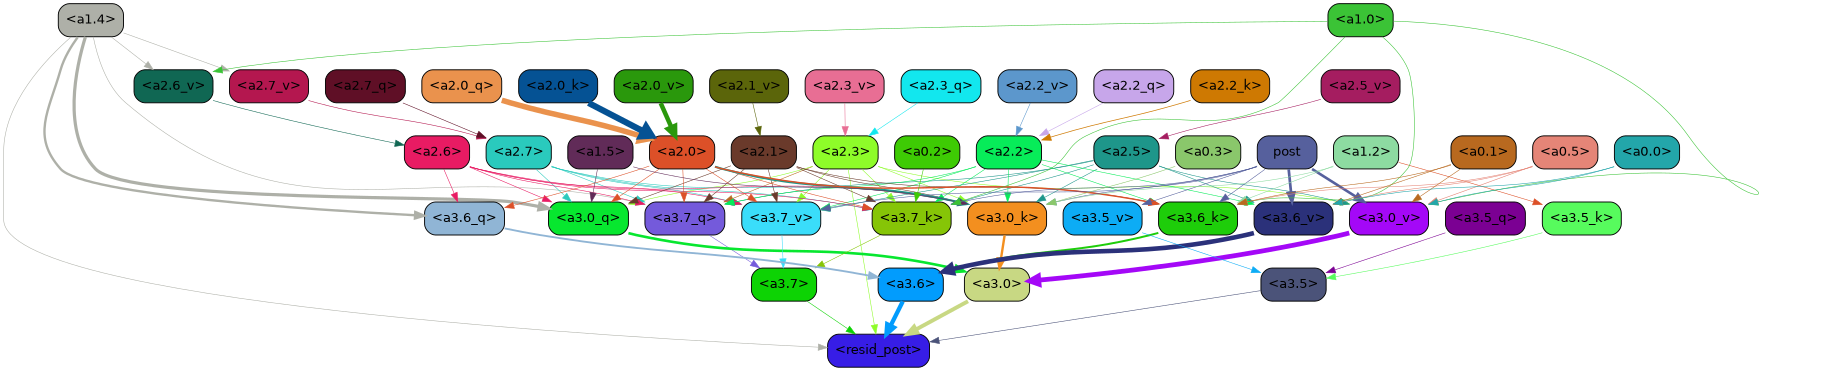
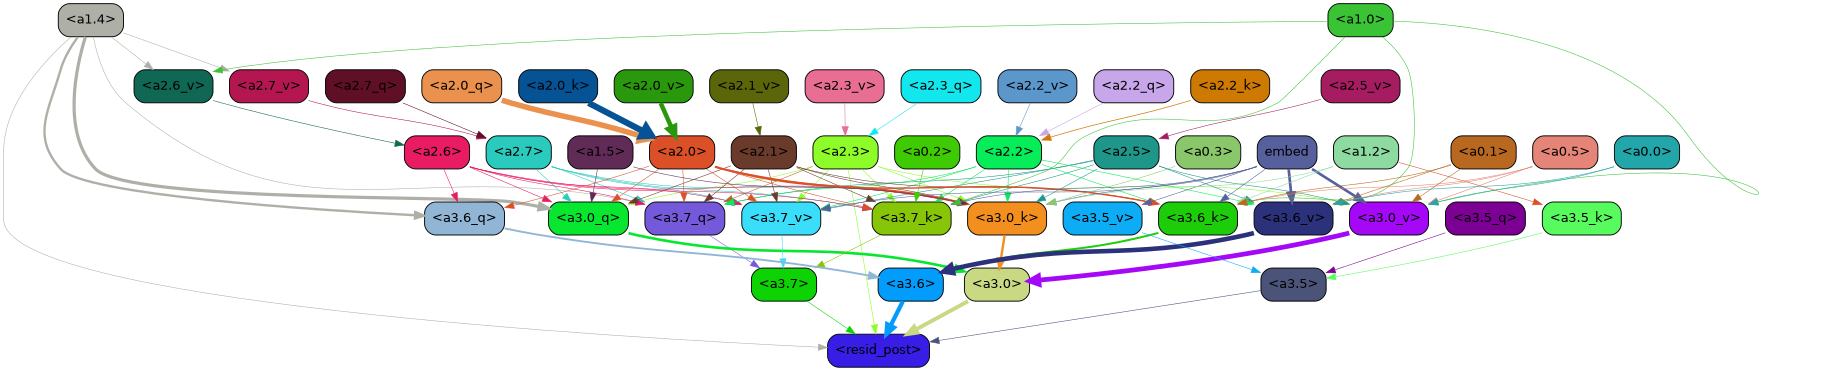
  strict digraph {
    splines=true
    node [color=black fontname=Helvetica shape=box style="filled, rounded"]
    edge [color="#dc5028" penwidth=0.6]
    "<a3.7>" [fillcolor="#0dd304"]
    "<resid_post>" [fillcolor="#371de6"]
    "<a3.6>" [fillcolor="#029cfd"]
    "<a3.5>" [fillcolor="#4b5379"]
    "<a3.0>" [fillcolor="#c8d883"]
    "<a2.3>" [fillcolor="#8efc29"]
    "<a3.7_q>" [fillcolor="#745adb"]
    "<a3.0_q>" [fillcolor="#07e72f"]
    "<a3.7_k>" [fillcolor="#86c507"]
    "<a3.0_k>" [fillcolor="#f38f1f"]
    "<a3.7_v>" [fillcolor="#3addfa"]
    "<a3.0_v>" [fillcolor="#a408f7"]
    "<a1.4>" [fillcolor="#aeb0a8"]
    "<a3.6_q>" [fillcolor="#90b5d5"]
    "<a2.7_v>" [fillcolor="#b4174f"]
    "<a2.6_v>" [fillcolor="#106753"]
    "<a2.7>" [fillcolor="#2acabd"]
    "<a2.6>" [fillcolor="#e81b63"]
    "<a3.5_q>" [fillcolor="#7b0093"]
    "<a3.6_k>" [fillcolor="#1ecd0a"]
    "<a3.5_k>" [fillcolor="#57fb5d"]
    "<a3.6_v>" [fillcolor="#2b317a"]
    "<a3.5_v>" [fillcolor="#0dacf5"]
    "<a2.5>" [fillcolor="#1e968a"]
    "<a2.2>" [fillcolor="#07ec59"]
    "<a2.1>" [fillcolor="#6a3a2b"]
    "<a2.0>" [fillcolor="#dc5028"]
    "<a1.5>" [fillcolor="#612b58"]
-   embed [fillcolor="#56609d" label=post]
+   embed [fillcolor="#56609d"]
    "<a1.2>" [fillcolor="#8ddba1"]
    "<a1.0>" [fillcolor="#3bc336"]
    "<a0.5>" [fillcolor="#e58577"]
    "<a0.1>" [fillcolor="#b8691f"]
    "<a0.3>" [fillcolor="#8ac76b"]
    "<a0.2>" [fillcolor="#3ecb04"]
    "<a0.0>" [fillcolor="#23a6aa"]
    "<a2.7_q>" [fillcolor="#5f0f26"]
    "<a2.3_q>" [fillcolor="#12e7ee"]
    "<a2.2_q>" [fillcolor="#c7a6ea"]
    "<a2.0_q>" [fillcolor="#ea924d"]
    "<a2.2_k>" [fillcolor="#ce7902"]
    "<a2.0_k>" [fillcolor="#055294"]
    "<a2.5_v>" [fillcolor="#a51d60"]
    "<a2.3_v>" [fillcolor="#e86e94"]
    "<a2.2_v>" [fillcolor="#5c97cc"]
    "<a2.1_v>" [fillcolor="#5b650a"]
    "<a2.0_v>" [fillcolor="#2a980c"]
    "<a3.7>" -> "<resid_post>" [color="#0dd304"]
    "<a3.6>" -> "<resid_post>" [color="#029cfd" penwidth=4.6696330308914185]
    "<a3.5>" -> "<resid_post>" [color="#4b5379"]
    "<a3.0>" -> "<resid_post>" [color="#c8d883" penwidth=4.282557368278503]
    "<a2.3>" -> "<resid_post>" [color="#8efc29"]
    "<a2.3>" -> "<a3.7_q>" [color="#b8691f"]
    "<a2.3>" -> "<a3.0_q>" [color="#8efc29"]
    "<a2.3>" -> "<a3.7_k>" [color="#8efc29"]
    "<a2.3>" -> "<a3.0_k>" [color="#8efc29"]
    "<a2.3>" -> "<a3.7_v>" [color="#8efc29"]
    "<a2.3>" -> "<a3.0_v>" [color="#8efc29"]
    "<a3.7_q>" -> "<a3.7>" [color="#745adb"]
    "<a3.0_q>" -> "<a3.0>" [color="#07e72f" penwidth=2.8638100624084473]
    "<a3.7_k>" -> "<a3.7>" [color="#86c507"]
    "<a3.0_k>" -> "<a3.0>" [color="#f38f1f" penwidth=2.6274144649505615]
    "<a3.7_v>" -> "<a3.7>" [color="#3addfa"]
    "<a3.0_v>" -> "<a3.0>" [color="#a408f7" penwidth=5.188832879066467]
    "<a1.4>" -> "<resid_post>" [color="#aeb0a8"]
    "<a1.4>" -> "<a3.7_q>" [color="#aeb0a8"]
    "<a1.4>" -> "<a3.0_q>" [color="#aeb0a8" penwidth=3.4971605762839317]
    "<a1.4>" -> "<a3.6_q>" [color="#aeb0a8" penwidth=2.6073555648326874]
    "<a1.4>" -> "<a2.7_v>" [color="#aeb0a8"]
    "<a1.4>" -> "<a2.6_v>" [color="#aeb0a8"]
    "<a3.6_q>" -> "<a3.6>" [color="#90b5d5" penwidth=2.03758105635643]
    "<a2.7_v>" -> "<a2.7>" [color="#b4174f"]
    "<a2.6_v>" -> "<a2.6>" [color="#106753"]
    "<a2.7>" -> "<a3.7_q>" [color="#2acabd"]
    "<a2.7>" -> "<a3.0_q>" [color="#2acabd"]
    "<a2.7>" -> "<a3.7_k>" [color="#2acabd"]
    "<a2.7>" -> "<a3.0_k>" [color="#2acabd"]
    "<a2.7>" -> "<a3.7_v>" [color="#2acabd"]
    "<a2.6>" -> "<a3.7_q>" [color="#e81b63"]
    "<a2.6>" -> "<a3.0_q>" [color="#e81b63"]
    "<a2.6>" -> "<a3.7_k>" [color="#e81b63"]
    "<a2.6>" -> "<a3.0_k>" [color="#e81b63"]
    "<a2.6>" -> "<a3.7_v>" [color="#e81b63"]
    "<a2.6>" -> "<a3.6_q>" [color="#e81b63"]
    "<a3.5_q>" -> "<a3.5>" [color="#7b0093"]
    "<a3.6_k>" -> "<a3.6>" [color="#1ecd0a" penwidth=2.174198240041733]
    "<a3.5_k>" -> "<a3.5>" [color="#57fb5d"]
    "<a3.6_v>" -> "<a3.6>" [color="#2b317a" penwidth=5.002329230308533]
    "<a3.5_v>" -> "<a3.5>" [color="#0dacf5"]
    "<a2.5>" -> "<a3.7_q>" [color="#1e968a"]
    "<a2.5>" -> "<a3.7_k>" [color="#1e968a"]
    "<a2.5>" -> "<a3.0_k>" [color="#1e968a"]
    "<a2.5>" -> "<a3.7_v>" [color="#1e968a"]
    "<a2.5>" -> "<a3.0_v>" [color="#1e968a"]
    "<a2.5>" -> "<a3.6_v>" [color="#1e968a"]
    "<a2.2>" -> "<a3.7_q>" [color="#07ec59"]
    "<a2.2>" -> "<a3.7_k>" [color="#07ec59"]
    "<a2.2>" -> "<a3.0_k>" [color="#07ec59"]
    "<a2.2>" -> "<a3.7_v>" [color="#07ec59"]
    "<a2.2>" -> "<a3.6_k>" [color="#07ec59"]
    "<a2.2>" -> "<a3.6_v>" [color="#07ec59"]
    "<a2.1>" -> "<a3.7_q>" [color="#6a3a2b"]
    "<a2.1>" -> "<a3.0_q>" [color="#6a3a2b"]
    "<a2.1>" -> "<a3.7_k>" [color="#6a3a2b"]
    "<a2.1>" -> "<a3.0_k>" [color="#6a3a2b"]
    "<a2.1>" -> "<a3.7_v>" [color="#6a3a2b"]
    "<a2.1>" -> "<a3.6_k>" [color="#6a3a2b"]
    "<a2.0>" -> "<a3.7_q>"
    "<a2.0>" -> "<a3.0_q>"
    "<a2.0>" -> "<a3.7_k>"
-   "<a2.0>" -> "<a3.0_k>" [color="#1e968a" penwidth=2.270527422428131]
+   "<a2.0>" -> "<a3.0_k>" [penwidth=2.270527422428131]
    "<a2.0>" -> "<a3.7_v>"
    "<a2.0>" -> "<a3.6_q>"
    "<a2.0>" -> "<a3.6_k>" [penwidth=1.5568191409111023]
    "<a1.5>" -> "<a3.0_q>" [color="#612b58"]
    "<a1.5>" -> "<a3.0_k>" [color="#612b58"]
    embed -> "<a3.7_k>" [color="#56609d"]
    embed -> "<a3.0_k>" [color="#56609d"]
    embed -> "<a3.7_v>" [color="#56609d"]
    embed -> "<a3.0_v>" [color="#56609d" penwidth=2.8686431646347046]
    embed -> "<a3.6_k>" [color="#56609d"]
    embed -> "<a3.6_v>" [color="#56609d" penwidth=2.9588699340820312]
    embed -> "<a3.5_v>" [color="#56609d"]
    "<a1.2>" -> "<a3.0_k>" [color="#8ddba1"]
    "<a1.2>" -> "<a3.6_k>" [color="#8ddba1"]
    "<a1.2>" -> "<a3.5_k>"
    "<a1.0>" -> "<a3.7_k>" [color="#3bc336"]
    "<a1.0>" -> "<a3.0_v>" [color="#3bc336"]
    "<a1.0>" -> "<a2.6_v>" [color="#3bc336"]
    "<a1.0>" -> "<a3.6_k>" [color="#3bc336"]
    "<a0.5>" -> "<a3.0_v>" [color="#e58577" penwidth=0.6421224474906921]
    "<a0.5>" -> "<a3.6_k>" [color="#e58577"]
    "<a0.5>" -> "<a3.6_v>" [color="#e58577"]
    "<a0.1>" -> "<a3.0_v>" [color="#b8691f"]
    "<a0.1>" -> "<a3.6_k>" [color="#b8691f"]
    "<a0.1>" -> "<a3.6_v>" [color="#b8691f"]
    "<a0.3>" -> "<a3.0_k>" [color="#8ac76b"]
    "<a0.2>" -> "<a3.7_k>" [color="#3ecb04"]
    "<a0.0>" -> "<a3.0_v>" [color="#23a6aa"]
    "<a0.0>" -> "<a3.6_v>" [color="#23a6aa"]
    "<a2.7_q>" -> "<a2.7>" [color="#5f0f26"]
    "<a2.3_q>" -> "<a2.3>" [color="#12e7ee"]
    "<a2.2_q>" -> "<a2.2>" [color="#c7a6ea" penwidth=0.6340763568878174]
    "<a2.0_q>" -> "<a2.0>" [color="#ea924d" penwidth=6.0160088539123535]
    "<a2.2_k>" -> "<a2.2>" [color="#ce7902" penwidth=0.7764816284179688]
    "<a2.0_k>" -> "<a2.0>" [color="#055294" penwidth=6.773025274276733]
    "<a2.5_v>" -> "<a2.5>" [color="#a51d60"]
    "<a2.3_v>" -> "<a2.3>" [color="#e86e94"]
    "<a2.2_v>" -> "<a2.2>" [color="#5c97cc"]
    "<a2.1_v>" -> "<a2.1>" [color="#5b650a"]
    "<a2.0_v>" -> "<a2.0>" [color="#2a980c" penwidth=4.906715989112854]
  }
